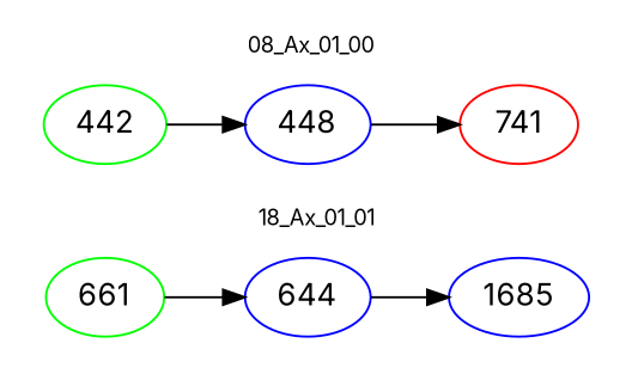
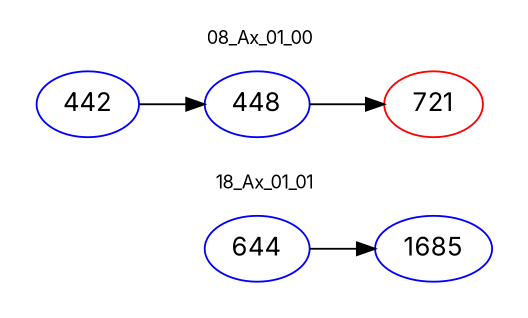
  digraph {
    fontname=Inter
    rankdir=LR
    node [color=blue fontname=Inter]
    edge [color=black fontname=Inter]
-   n1 [color=green label=661]
    n2 [label=644]
    n3 [label=1685]
-   n4 [color=green label=442]
+   n4 [label=442]
    n5 [label=448]
-   n6 [color=red label=741]
+   n6 [color=red label=721]
    subgraph cluster_1 {
      color=white
      fontsize=10
      label="18_Ax_01_01"
-     n1
      n2
      n3
    }
    subgraph cluster_2 {
      color=white
      fontsize=10
      label="08_Ax_01_00"
      n4
      n5
      n6
    }
-   n1 -> n2
    n2 -> n3
    n4 -> n5
    n5 -> n6
  }
